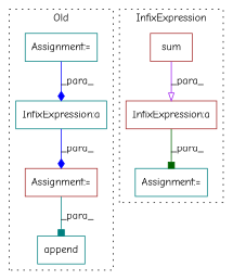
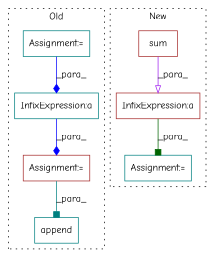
  digraph {
    fontname="Comic Neue"
    node [a=7 l=1 shape=box color=teal fontname="Comic Neue"]
    edge [color=blue arrowhead=box fontname="Comic Neue"]
    n1 [a=32 l="7,1" label=append s="9036,9045"]
    n2 [label="Assignment:=" s=8690 color=brown]
    n3 [label="Assignment:=" s=8358]
    n4 [a=27 l=3 label="InfixExpression:a" s=8696]
    n5 [a=32 l="4,1" label=sum s="8762,8778" color=brown]
    n6 [label="Assignment:=" s=8928]
    n7 [a=27 l=3 label="InfixExpression:a" s=8942 color=brown]
    subgraph cluster_1 {
      label=Old
      style=dotted
      n1
      n2
      n3
      n4
    }
    subgraph cluster_2 {
-     label=InfixExpression
+     label=New
      style=dotted
      n5
      n6
      n7
    }
    n2 -> n1 [label=_para_ color=teal]
    n3 -> n4 [label=_para_ arrowhead=diamond]
    n4 -> n2 [label=_para_ arrowhead=diamond]
    n5 -> n7 [label=_para_ color=purple arrowhead=onormal]
    n7 -> n6 [label=_para_ color=darkgreen]
  }
